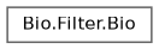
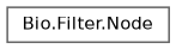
  digraph {
    rankdir=LR
-   n1 [color=grey40 fillcolor=white fontname=Helvetica fontsize=10 height=0.2 label="Bio.Filter.Bio" shape=box style=filled width=0.4]
+   n1 [color=grey40 fillcolor=white fontname=Helvetica fontsize=10 height=0.2 label="Bio.Filter.Node" shape=box style=filled width=0.4]
  }
